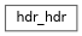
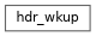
  digraph {
    rankdir=LR
-   n1 [color=grey40 fillcolor=white fontname=Helvetica fontsize=10 height=0.2 label=hdr_hdr shape=box style=filled width=0.4]
+   n1 [color=grey40 fillcolor=white fontname=Helvetica fontsize=10 height=0.2 label=hdr_wkup shape=box style=filled width=0.4]
  }
